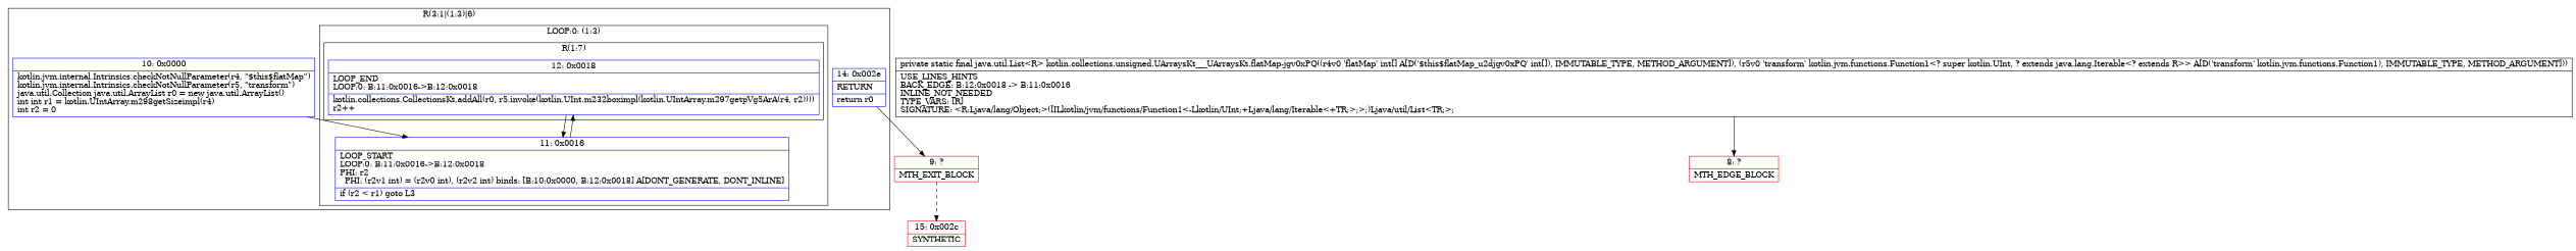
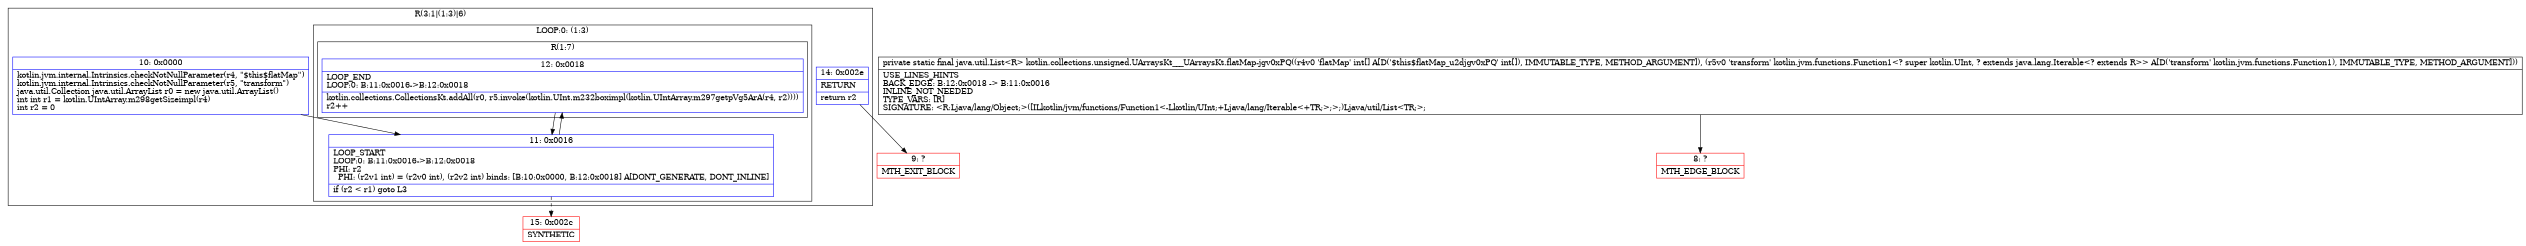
  digraph {
    node [color=blue shape=record]
    n1 [label="{12\:\ 0x0018|LOOP_END\lLOOP:0: B:11:0x0016\-\>B:12:0x0018\l|kotlin.collections.CollectionsKt.addAll(r0, r5.invoke(kotlin.UInt.m232boximpl(kotlin.UIntArray.m297getpVg5ArA(r4, r2))))\lr2++\l}"]
    n2 [label="{11\:\ 0x0016|LOOP_START\lLOOP:0: B:11:0x0016\-\>B:12:0x0018\lPHI: r2 \l  PHI: (r2v1 int) = (r2v0 int), (r2v2 int) binds: [B:10:0x0000, B:12:0x0018] A[DONT_GENERATE, DONT_INLINE]\l|if (r2 \< r1) goto L3\l}"]
    n3 [label="{10\:\ 0x0000|kotlin.jvm.internal.Intrinsics.checkNotNullParameter(r4, \"$this$flatMap\")\lkotlin.jvm.internal.Intrinsics.checkNotNullParameter(r5, \"transform\")\ljava.util.Collection java.util.ArrayList r0 = new java.util.ArrayList()\lint int r1 = kotlin.UIntArray.m298getSizeimpl(r4)\lint r2 = 0\l}"]
-   n4 [label="{14\:\ 0x002e|RETURN\l|return r0\l}"]
+   n4 [label="{14\:\ 0x002e|RETURN\l|return r2\l}"]
    n5 [color=red label="{15\:\ 0x002c|SYNTHETIC\l}"]
    n6 [color=red label="{9\:\ ?|MTH_EXIT_BLOCK\l}"]
    n7 [color=red label="{8\:\ ?|MTH_EDGE_BLOCK\l}"]
    n8 [label="{private static final java.util.List\<R\> kotlin.collections.unsigned.UArraysKt___UArraysKt.flatMap\-jgv0xPQ((r4v0 'flatMap' int[] A[D('$this$flatMap_u2djgv0xPQ' int[]), IMMUTABLE_TYPE, METHOD_ARGUMENT]), (r5v0 'transform' kotlin.jvm.functions.Function1\<? super kotlin.UInt, ? extends java.lang.Iterable\<? extends R\>\> A[D('transform' kotlin.jvm.functions.Function1), IMMUTABLE_TYPE, METHOD_ARGUMENT]))  | USE_LINES_HINTS\lBACK_EDGE: B:12:0x0018 \-\> B:11:0x0016\lINLINE_NOT_NEEDED\lTYPE_VARS: [R]\lSIGNATURE: \<R:Ljava\/lang\/Object;\>([ILkotlin\/jvm\/functions\/Function1\<\-Lkotlin\/UInt;+Ljava\/lang\/Iterable\<+TR;\>;\>;)Ljava\/util\/List\<TR;\>;\l}" color=""]
    subgraph cluster_1 {
      label="R(3:1|(1:3)|6)"
      n3
      n4
      subgraph cluster_2 {
        label="LOOP:0: (1:3)"
        n2
        subgraph cluster_3 {
          label="R(1:7)"
          n1
        }
      }
    }
    n1 -> n2
    n2 -> n1
-   n6 -> n5 [style=dashed]
+   n2 -> n5 [style=dashed]
    n3 -> n2
    n4 -> n6
    n8 -> n7
  }
